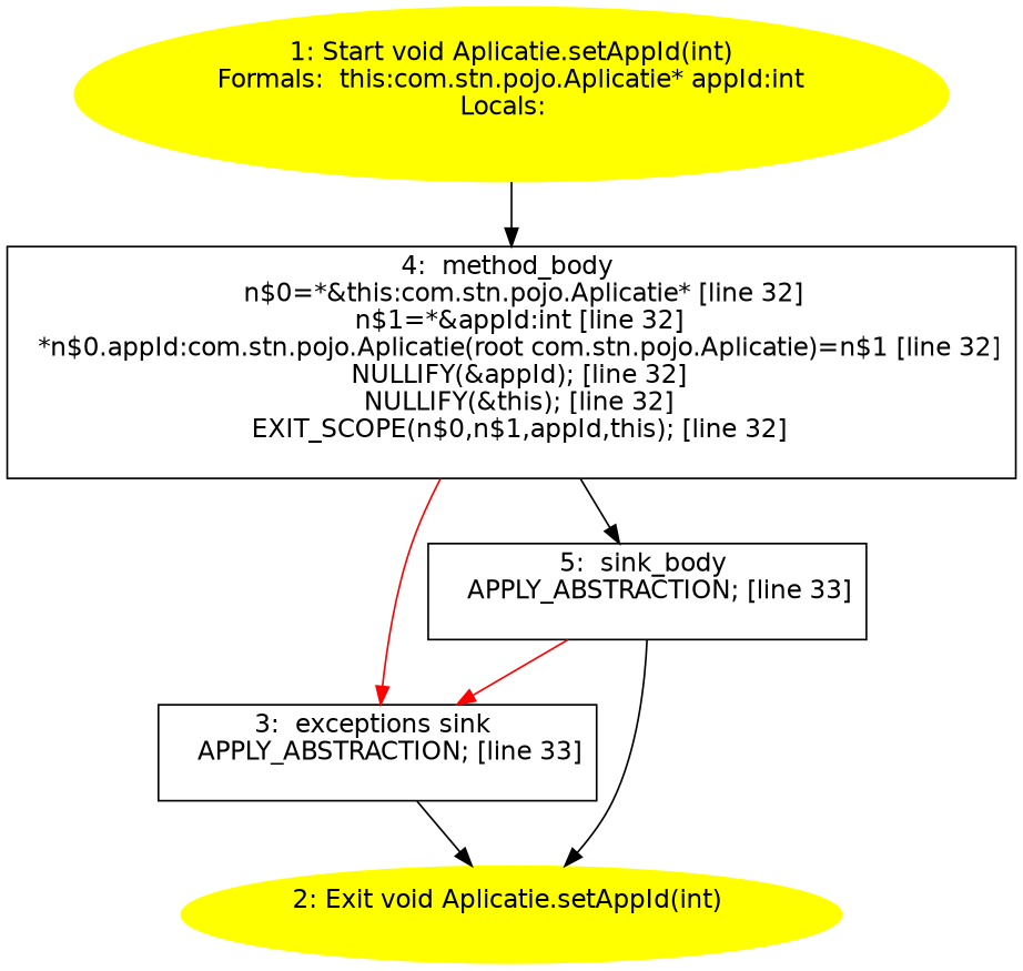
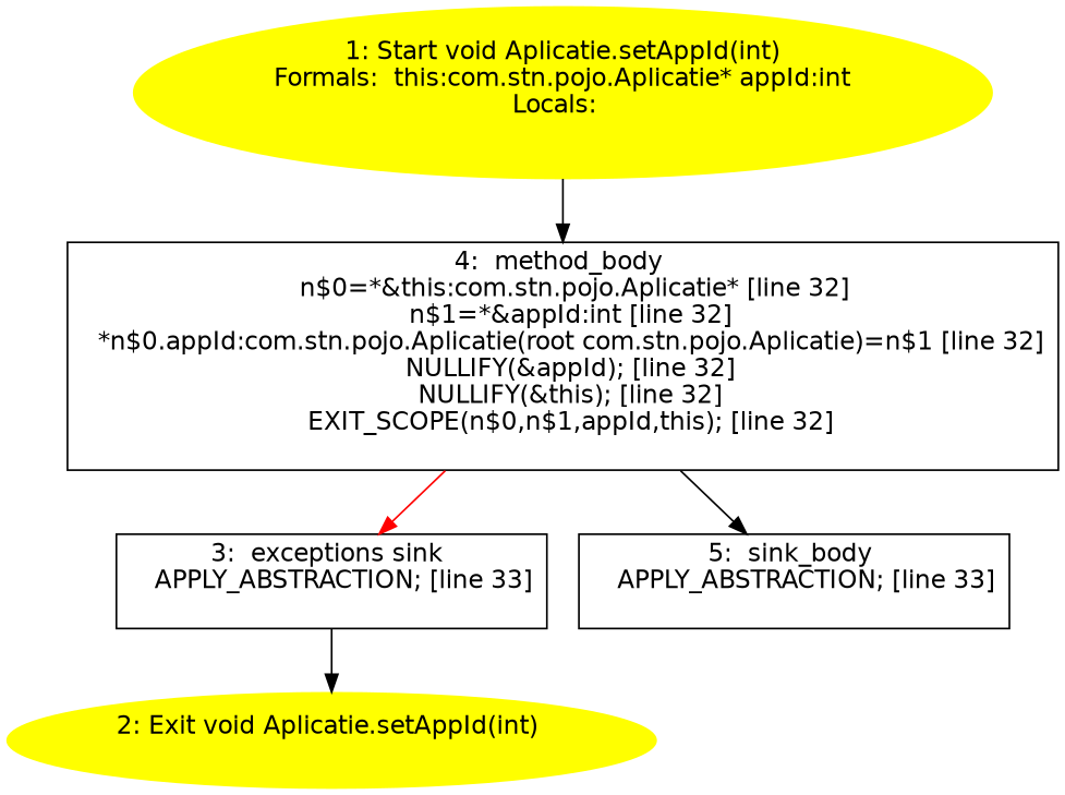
  digraph {
    fontname="DejaVu Sans"
    node [fontname="DejaVu Sans" shape=box]
    edge [fontname="DejaVu Sans"]
    n1 [color=yellow label="1: Start void Aplicatie.setAppId(int)\nFormals:  this:com.stn.pojo.Aplicatie* appId:int\nLocals:  \n  " style=filled shape=""]
    n2 [label="4:  method_body \n   n$0=*&this:com.stn.pojo.Aplicatie* [line 32]\n  n$1=*&appId:int [line 32]\n  *n$0.appId:com.stn.pojo.Aplicatie(root com.stn.pojo.Aplicatie)=n$1 [line 32]\n  NULLIFY(&appId); [line 32]\n  NULLIFY(&this); [line 32]\n  EXIT_SCOPE(n$0,n$1,appId,this); [line 32]\n "]
    n3 [label="3:  exceptions sink \n   APPLY_ABSTRACTION; [line 33]\n "]
    n4 [label="5:  sink_body \n   APPLY_ABSTRACTION; [line 33]\n "]
    n5 [color=yellow label="2: Exit void Aplicatie.setAppId(int) \n  " style=filled shape=""]
    n1 -> n2
    n2 -> n3 [color=red]
    n2 -> n4
    n3 -> n5
-   n4 -> n3 [color=red]
-   n4 -> n5
  }
